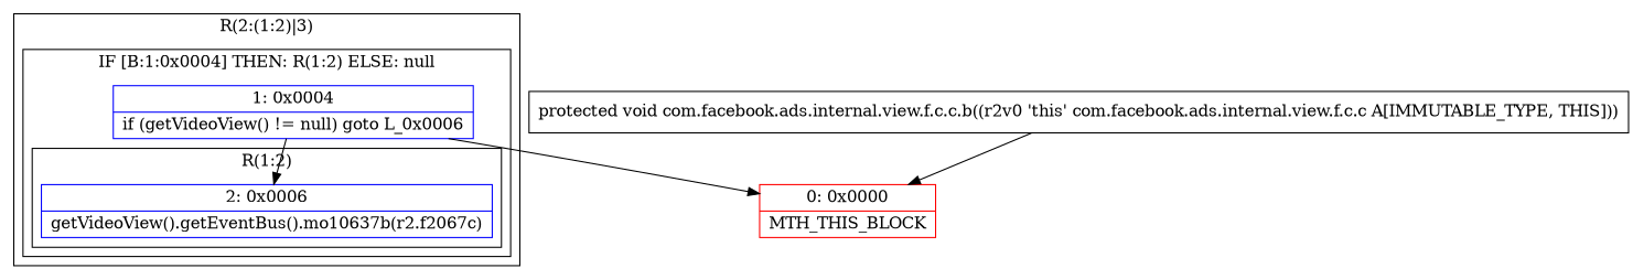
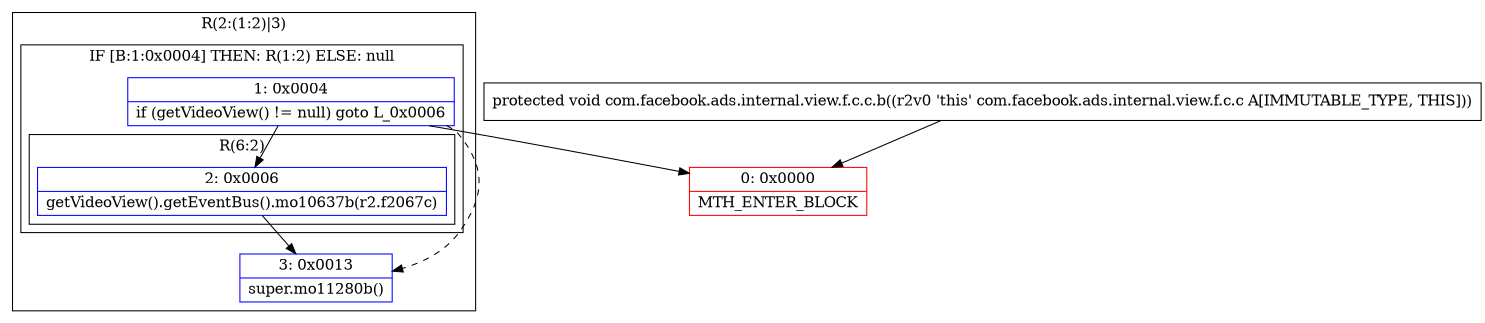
  digraph {
    node [color=blue shape=record]
    n1 [label="{2\:\ 0x0006|getVideoView().getEventBus().mo10637b(r2.f2067c)\l}"]
    n2 [label="{1\:\ 0x0004|if (getVideoView() != null) goto L_0x0006\l}"]
-   n4 [color=red label="{0\:\ 0x0000|MTH_THIS_BLOCK\l}"]
+   n3 [label="{3\:\ 0x0013|super.mo11280b()\l}"]
+   n4 [color=red label="{0\:\ 0x0000|MTH_ENTER_BLOCK\l}"]
    n5 [label="{protected void com.facebook.ads.internal.view.f.c.c.b((r2v0 'this' com.facebook.ads.internal.view.f.c.c A[IMMUTABLE_TYPE, THIS])) }" color=""]
    subgraph cluster_1 {
      label="R(2:(1:2)|3)"
+     n3
      subgraph cluster_2 {
        label="IF [B:1:0x0004] THEN: R(1:2) ELSE: null"
        n2
        subgraph cluster_3 {
-         label="R(1:2)"
+         label="R(6:2)"
          n1
        }
      }
    }
+   n1 -> n3
    n2 -> n1
+   n2 -> n3 [style=dashed]
    n2 -> n4
    n5 -> n4
  }
